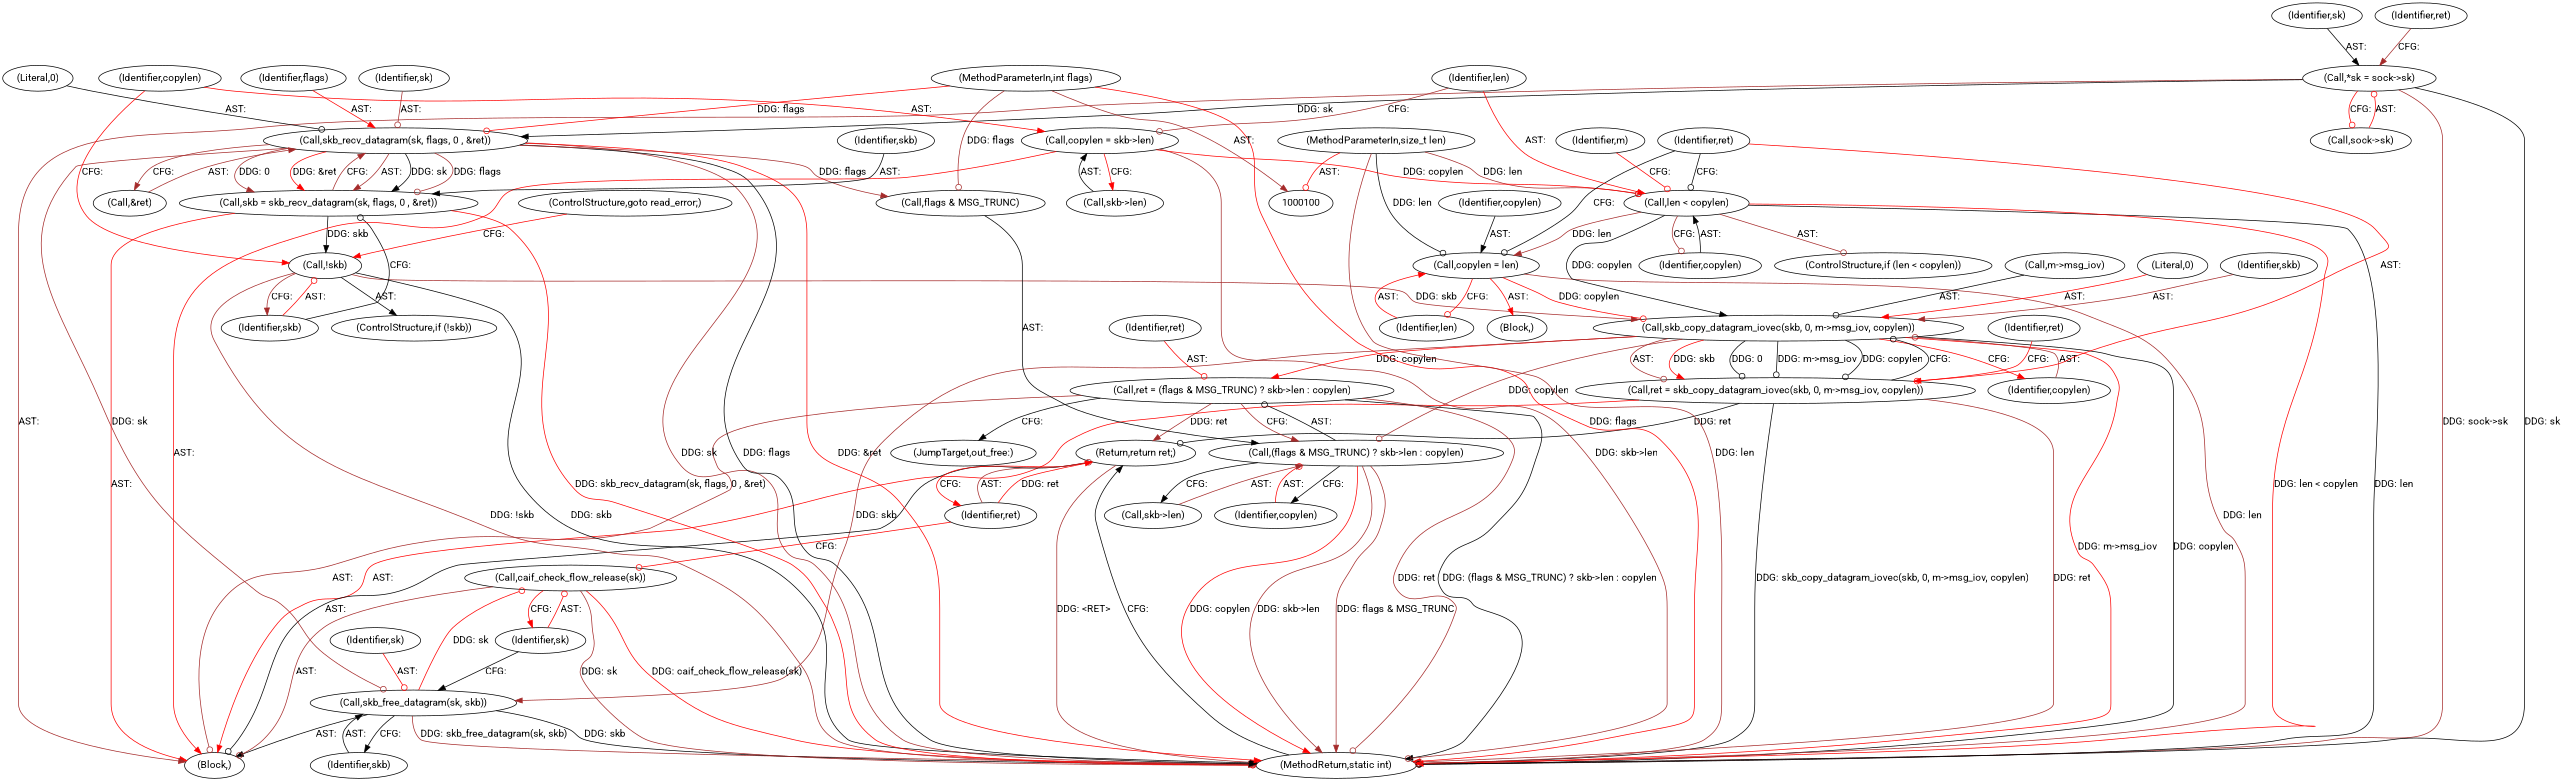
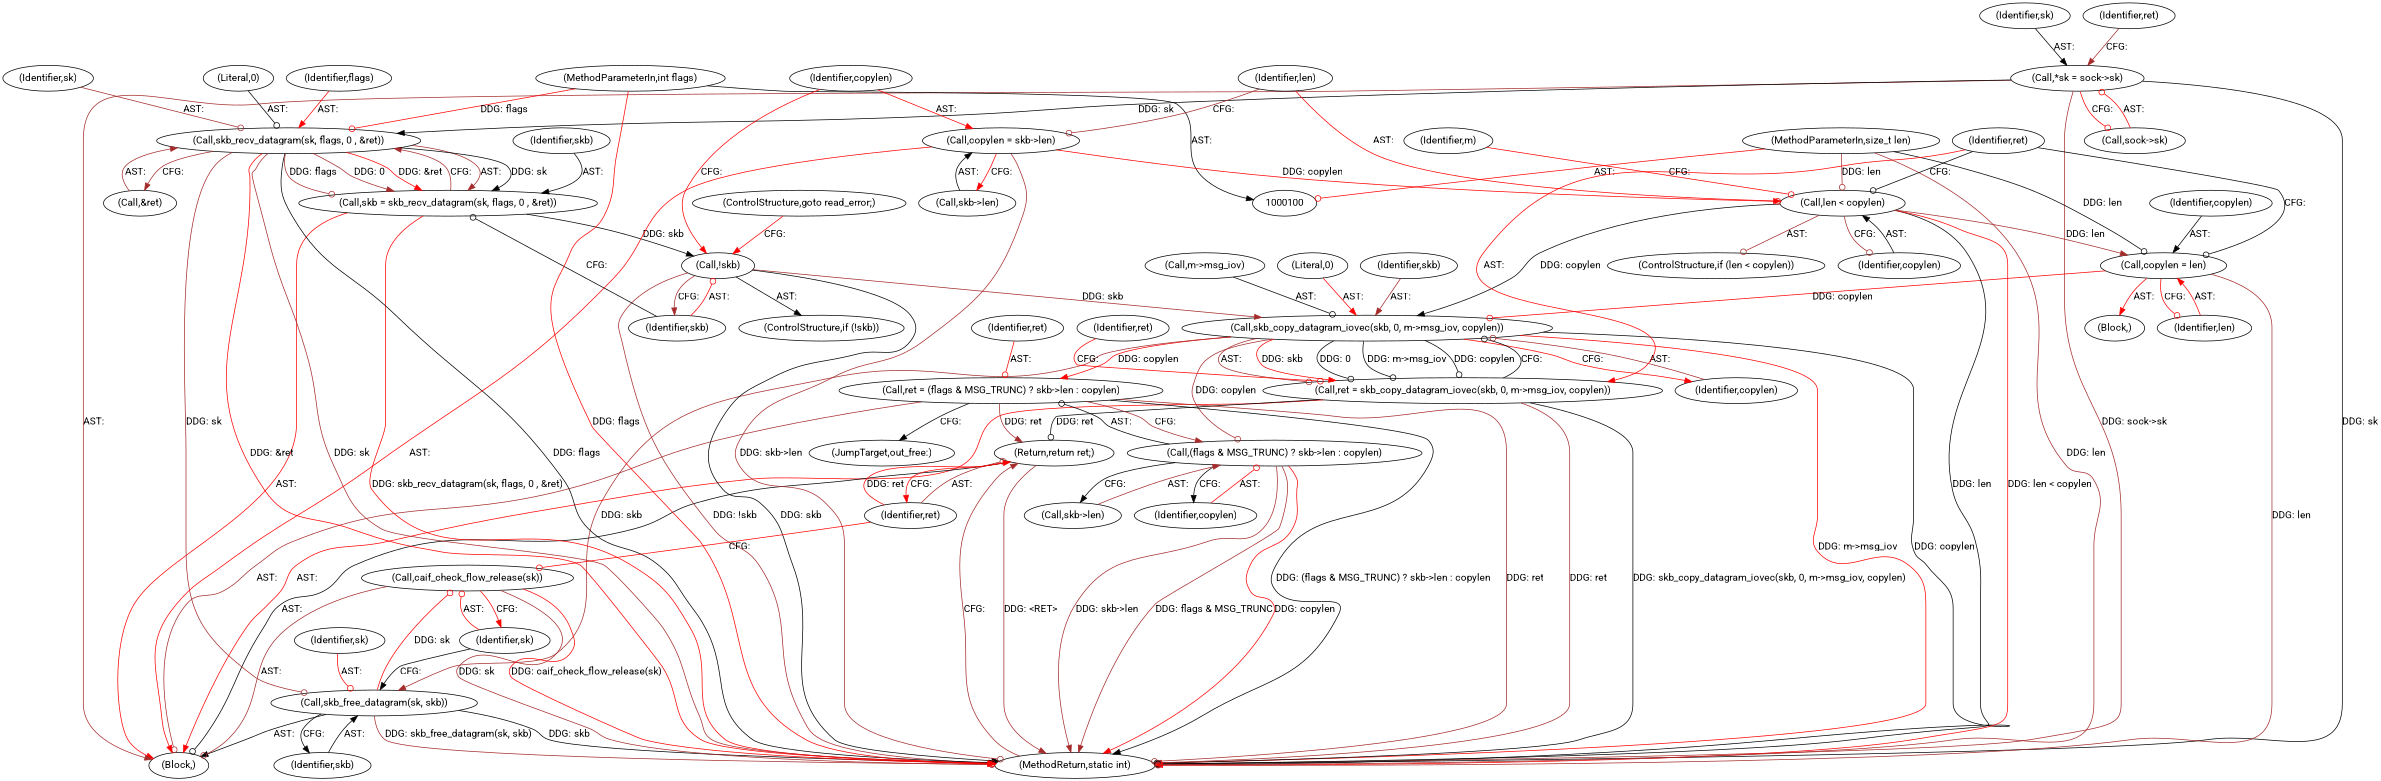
  digraph {
    fontname=Roboto
    node [fontname=Roboto]
    edge [arrowhead=normal color=brown fontname=Roboto]
    n1 [label="(Call,skb_copy_datagram_iovec(skb, 0, m->msg_iov, copylen))"]
    n2 [label="(Call,ret = skb_copy_datagram_iovec(skb, 0, m->msg_iov, copylen))"]
    n3 [label="(Call,ret = (flags & MSG_TRUNC) ? skb->len : copylen)"]
    n4 [label="(Call,(flags & MSG_TRUNC) ? skb->len : copylen)"]
    n5 [label="(Call,skb_free_datagram(sk, skb))"]
    n6 [label="(Identifier,copylen)"]
    n7 [label="(MethodReturn,static int)"]
    n8 [label="(Block,)"]
    n9 [label="(Return,return ret;)"]
    n10 [label="(JumpTarget,out_free:)"]
    n11 [label="(Identifier,copylen)"]
    n12 [label="(Call,skb->len)"]
    n13 [label="(Call,caif_check_flow_release(sk))"]
    n14 [label="(Identifier,skb)"]
    n15 [label="(Call,!skb)"]
    n16 [label="(Identifier,skb)"]
    n17 [label="(ControlStructure,if (!skb))"]
    n18 [label="(Call,skb = skb_recv_datagram(sk, flags, 0 , &ret))"]
    n19 [label="(Call,skb_recv_datagram(sk, flags, 0 , &ret))"]
-   n20 [label="(Call,flags & MSG_TRUNC)"]
    n21 [label="(Call,&ret)"]
    n22 [label="(Call,*sk = sock->sk)"]
    n23 [label="(Call,sock->sk)"]
    n24 [label="(MethodParameterIn,int flags)"]
    1000100
    n26 [label="(Call,copylen = len)"]
    n27 [label="(Block,)"]
    n28 [label="(Identifier,len)"]
    n29 [label="(Call,len < copylen)"]
    n30 [label="(Identifier,copylen)"]
    n31 [label="(ControlStructure,if (len < copylen))"]
    n32 [label="(MethodParameterIn,size_t len)"]
    n33 [label="(Call,copylen = skb->len)"]
    n34 [label="(Call,skb->len)"]
    n35 [label="(Identifier,ret)"]
    n36 [label="(Identifier,sk)"]
    n37 [label="(Literal,0)"]
    n38 [label="(Literal,0)"]
    n39 [label="(Identifier,ret)"]
    n40 [label="(Identifier,len)"]
    n41 [label="(Identifier,ret)"]
    n42 [label="(Identifier,ret)"]
    n43 [label="(Identifier,skb)"]
    n44 [label="(Identifier,sk)"]
    n45 [label="(Identifier,copylen)"]
    n46 [label="(Identifier,skb)"]
    n47 [label="(Identifier,copylen)"]
    n48 [label="(Identifier,flags)"]
    n49 [label="(Identifier,m)"]
    n50 [label="(Identifier,ret)"]
    n51 [label="(ControlStructure,goto read_error;)"]
    n52 [label="(Identifier,sk)"]
    n53 [label="(Call,m->msg_iov)"]
    n54 [label="(Identifier,sk)"]
    n1 -> n2 [arrowhead=odot label="AST: "]
    n1 -> n2 [color=red label="DDG: skb"]
    n1 -> n2 [arrowhead=odot color=black label="DDG: 0"]
    n1 -> n2 [arrowhead=odot color=black label="DDG: m->msg_iov"]
    n1 -> n2 [arrowhead=odot color=black label="DDG: copylen"]
    n1 -> n3 [color=red label="DDG: copylen"]
    n1 -> n4 [arrowhead=odot label="DDG: copylen"]
    n1 -> n5 [label="DDG: skb"]
    n1 -> n6 [color=red label="CFG: "]
    n1 -> n7 [color=red label="DDG: m->msg_iov"]
    n1 -> n7 [arrowhead=odot color=black label="DDG: copylen"]
    n2 -> n1 [arrowhead=odot color=black label="CFG: "]
    n2 -> n7 [arrowhead=odot color=black label="DDG: skb_copy_datagram_iovec(skb, 0, m->msg_iov, copylen)"]
    n2 -> n7 [label="DDG: ret"]
    n2 -> n8 [color=red label="AST: "]
    n2 -> n9 [arrowhead=odot color=black label="DDG: ret"]
    n3 -> n4 [label="CFG: "]
    n3 -> n7 [color=black label="DDG: (flags & MSG_TRUNC) ? skb->len : copylen"]
    n3 -> n7 [arrowhead=odot label="DDG: ret"]
    n3 -> n8 [arrowhead=odot label="AST: "]
    n3 -> n9 [label="DDG: ret"]
    n3 -> n10 [color=black label="CFG: "]
    n4 -> n3 [arrowhead=odot color=black label="AST: "]
    n4 -> n7 [label="DDG: skb->len"]
    n4 -> n7 [label="DDG: flags & MSG_TRUNC"]
    n4 -> n7 [color=red label="DDG: copylen"]
    n4 -> n11 [color=black label="CFG: "]
    n4 -> n12 [color=black label="CFG: "]
    n5 -> n7 [arrowhead=odot label="DDG: skb_free_datagram(sk, skb)"]
    n5 -> n7 [color=black label="DDG: skb"]
    n5 -> n8 [color=black label="AST: "]
    n5 -> n13 [arrowhead=odot color=red label="DDG: sk"]
    n5 -> n14 [color=black label="CFG: "]
    n6 -> n1 [arrowhead=odot label="AST: "]
-   n7 -> n9 [color=black label="CFG: "]
+   n7 -> n9 [label="CFG: "]
    n9 -> n7 [label="DDG: <RET>"]
    n9 -> n8 [arrowhead=odot color=black label="AST: "]
    n9 -> n35 [color=red label="CFG: "]
    n11 -> n4 [arrowhead=odot color=red label="AST: "]
    n12 -> n4 [label="AST: "]
    n13 -> n7 [arrowhead=odot label="DDG: sk"]
    n13 -> n7 [color=red label="DDG: caif_check_flow_release(sk)"]
    n13 -> n8 [arrowhead=odot label="AST: "]
    n13 -> n36 [color=red label="CFG: "]
    n14 -> n5 [color=black label="AST: "]
    n15 -> n1 [label="DDG: skb"]
    n15 -> n7 [color=black label="DDG: skb"]
    n15 -> n7 [label="DDG: !skb"]
    n15 -> n16 [label="CFG: "]
    n15 -> n17 [color=black label="AST: "]
    n16 -> n15 [arrowhead=odot color=red label="AST: "]
    n16 -> n18 [arrowhead=odot color=black label="CFG: "]
    n18 -> n7 [arrowhead=odot color=red label="DDG: skb_recv_datagram(sk, flags, 0 , &ret)"]
    n18 -> n8 [color=red label="AST: "]
    n18 -> n15 [color=black label="DDG: skb"]
    n18 -> n19 [label="CFG: "]
    n19 -> n5 [arrowhead=odot label="DDG: sk"]
    n19 -> n7 [label="DDG: sk"]
    n19 -> n7 [color=black label="DDG: flags"]
    n19 -> n7 [color=red label="DDG: &ret"]
    n19 -> n18 [label="AST: "]
    n19 -> n18 [color=black label="DDG: sk"]
    n19 -> n18 [arrowhead=odot label="DDG: flags"]
    n19 -> n18 [label="DDG: 0"]
    n19 -> n18 [color=red label="DDG: &ret"]
-   n19 -> n20 [label="DDG: flags"]
    n19 -> n21 [label="CFG: "]
-   n20 -> n4 [color=black label="AST: "]
    n21 -> n19 [label="AST: "]
    n22 -> n7 [arrowhead=odot label="DDG: sock->sk"]
    n22 -> n7 [arrowhead=odot color=black label="DDG: sk"]
    n22 -> n8 [label="AST: "]
    n22 -> n19 [color=black label="DDG: sk"]
    n22 -> n23 [arrowhead=odot color=red label="CFG: "]
    n23 -> n22 [arrowhead=odot color=red label="AST: "]
    n24 -> n7 [color=red label="DDG: flags"]
    n24 -> n19 [arrowhead=odot color=red label="DDG: flags"]
-   n24 -> n20 [arrowhead=odot label="DDG: flags"]
-   n24 -> 1000100 [label="AST: "]
+   n24 -> 1000100 [color=black label="AST: "]
    n26 -> n1 [arrowhead=odot color=red label="DDG: copylen"]
    n26 -> n7 [arrowhead=odot label="DDG: len"]
    n26 -> n27 [color=red label="AST: "]
    n26 -> n28 [arrowhead=odot color=red label="CFG: "]
    n28 -> n26 [color=red label="AST: "]
    n29 -> n1 [color=black label="DDG: copylen"]
    n29 -> n7 [arrowhead=odot color=black label="DDG: len"]
    n29 -> n7 [color=red label="DDG: len < copylen"]
    n29 -> n26 [label="DDG: len"]
    n29 -> n30 [arrowhead=odot label="CFG: "]
    n29 -> n31 [arrowhead=odot label="AST: "]
    n30 -> n29 [color=black label="AST: "]
    n32 -> n7 [arrowhead=odot label="DDG: len"]
    n32 -> 1000100 [arrowhead=odot color=red label="AST: "]
    n32 -> n26 [arrowhead=odot color=black label="DDG: len"]
    n32 -> n29 [arrowhead=odot label="DDG: len"]
    n33 -> n7 [arrowhead=odot label="DDG: skb->len"]
    n33 -> n8 [color=red label="AST: "]
    n33 -> n29 [arrowhead=odot color=red label="DDG: copylen"]
    n33 -> n34 [color=red label="CFG: "]
    n34 -> n33 [color=black label="AST: "]
    n35 -> n9 [arrowhead=odot label="AST: "]
    n35 -> n9 [color=red label="DDG: ret"]
    n35 -> n13 [arrowhead=odot color=red label="CFG: "]
    n36 -> n5 [color=black label="CFG: "]
    n36 -> n13 [arrowhead=odot color=red label="AST: "]
    n37 -> n19 [arrowhead=odot color=black label="AST: "]
    n38 -> n1 [color=red label="AST: "]
    n39 -> n2 [color=red label="AST: "]
    n39 -> n26 [arrowhead=odot color=black label="CFG: "]
    n39 -> n29 [arrowhead=odot color=black label="CFG: "]
    n40 -> n29 [color=red label="AST: "]
    n40 -> n33 [arrowhead=odot label="CFG: "]
    n41 -> n2 [arrowhead=odot color=red label="CFG: "]
    n42 -> n3 [arrowhead=odot color=red label="AST: "]
    n43 -> n18 [color=black label="AST: "]
    n44 -> n22 [color=black label="AST: "]
    n45 -> n26 [color=black label="AST: "]
    n46 -> n1 [label="AST: "]
    n47 -> n15 [color=red label="CFG: "]
    n47 -> n33 [color=red label="AST: "]
    n48 -> n19 [color=red label="AST: "]
    n49 -> n29 [arrowhead=odot color=red label="CFG: "]
    n50 -> n22 [label="CFG: "]
    n51 -> n15 [color=red label="CFG: "]
    n52 -> n19 [arrowhead=odot label="AST: "]
    n53 -> n1 [arrowhead=odot color=black label="AST: "]
    n54 -> n5 [arrowhead=odot color=red label="AST: "]
  }
